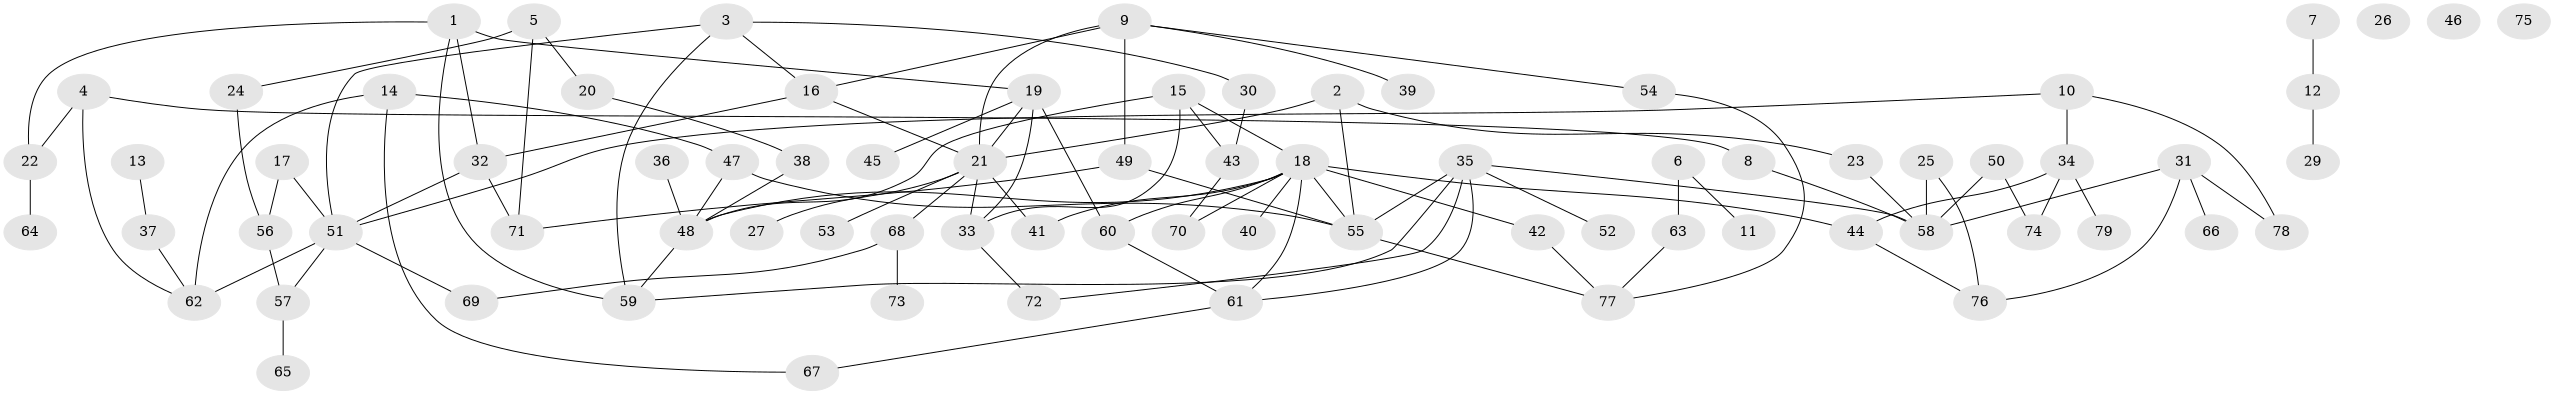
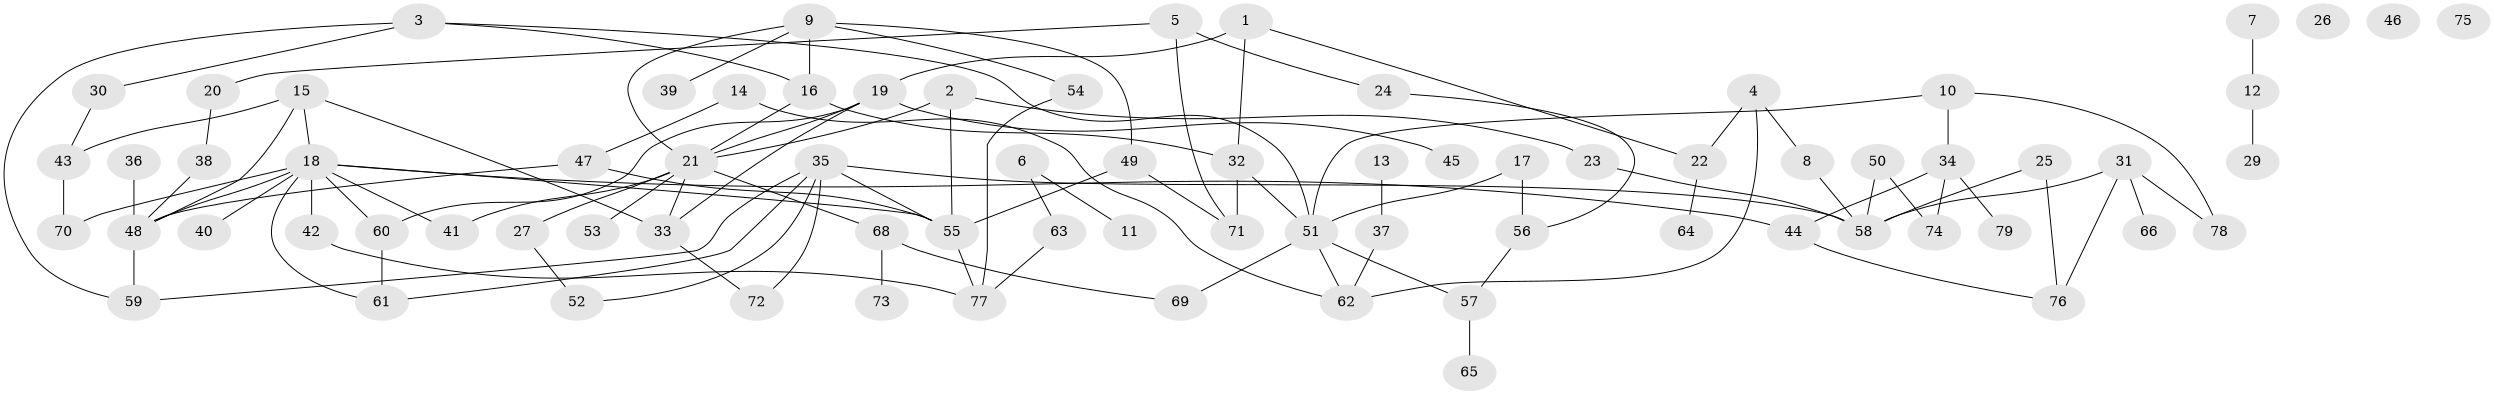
  graph {
    node [color=gray90 style=filled]
    1
    19
    22
    32
    59
    21
    33
    60
    45
    64
    51
    71
    2
    23
    55
    41
    27
    53
    68
    58
    77
    3
    16
    30
    43
    62
    57
    69
    4
    8
    5
    20
    24
    38
    56
    6
    11
    63
    7
    12
    29
    9
    39
    49
    54
    10
    34
    78
    44
    74
    79
    13
    37
    14
    47
-   67
    48
    15
    18
    40
    42
    61
    70
    72
    17
    76
    52
    25
    26
    31
    66
    35
    36
    46
    50
    65
    73
    75
    1 -- 19
    1 -- 22
    1 -- 32
-   1 -- 59
    19 -- 21
    19 -- 33
    19 -- 60
    19 -- 45
    22 -- 64
    32 -- 51
    32 -- 71
    21 -- 33
    21 -- 41
    21 -- 27
    21 -- 53
    21 -- 68
    33 -- 72
    60 -- 61
    51 -- 62
    51 -- 57
    51 -- 69
    2 -- 21
    2 -- 23
    2 -- 55
    23 -- 58
    55 -- 77
+   27 -- 52
    68 -- 69
    68 -- 73
    3 -- 59
    3 -- 51
    3 -- 16
    3 -- 30
    16 -- 32
    16 -- 21
    30 -- 43
    43 -- 70
    57 -- 65
    4 -- 22
    4 -- 62
    4 -- 8
    8 -- 58
    5 -- 71
    5 -- 20
    5 -- 24
    20 -- 38
    24 -- 56
    38 -- 48
    56 -- 57
    6 -- 11
    6 -- 63
    63 -- 77
    7 -- 12
    12 -- 29
    9 -- 21
    9 -- 16
    9 -- 39
    9 -- 49
    9 -- 54
    49 -- 71
    49 -- 55
    54 -- 77
    10 -- 51
    10 -- 34
    10 -- 78
    34 -- 44
    34 -- 74
    34 -- 79
    44 -- 76
    13 -- 37
    37 -- 62
    14 -- 62
    14 -- 47
-   14 -- 67
    47 -- 55
    47 -- 48
    48 -- 59
    15 -- 33
    15 -- 43
    15 -- 48
    15 -- 18
    18 -- 60
    18 -- 55
    18 -- 41
    18 -- 44
    18 -- 48
    18 -- 40
    18 -- 42
    18 -- 61
    18 -- 70
    42 -- 77
-   61 -- 67
    17 -- 51
    17 -- 56
    25 -- 58
    25 -- 76
    31 -- 58
    31 -- 78
    31 -- 76
    31 -- 66
    35 -- 59
    35 -- 55
    35 -- 58
    35 -- 61
    35 -- 72
    35 -- 52
    36 -- 48
    50 -- 58
    50 -- 74
  }
